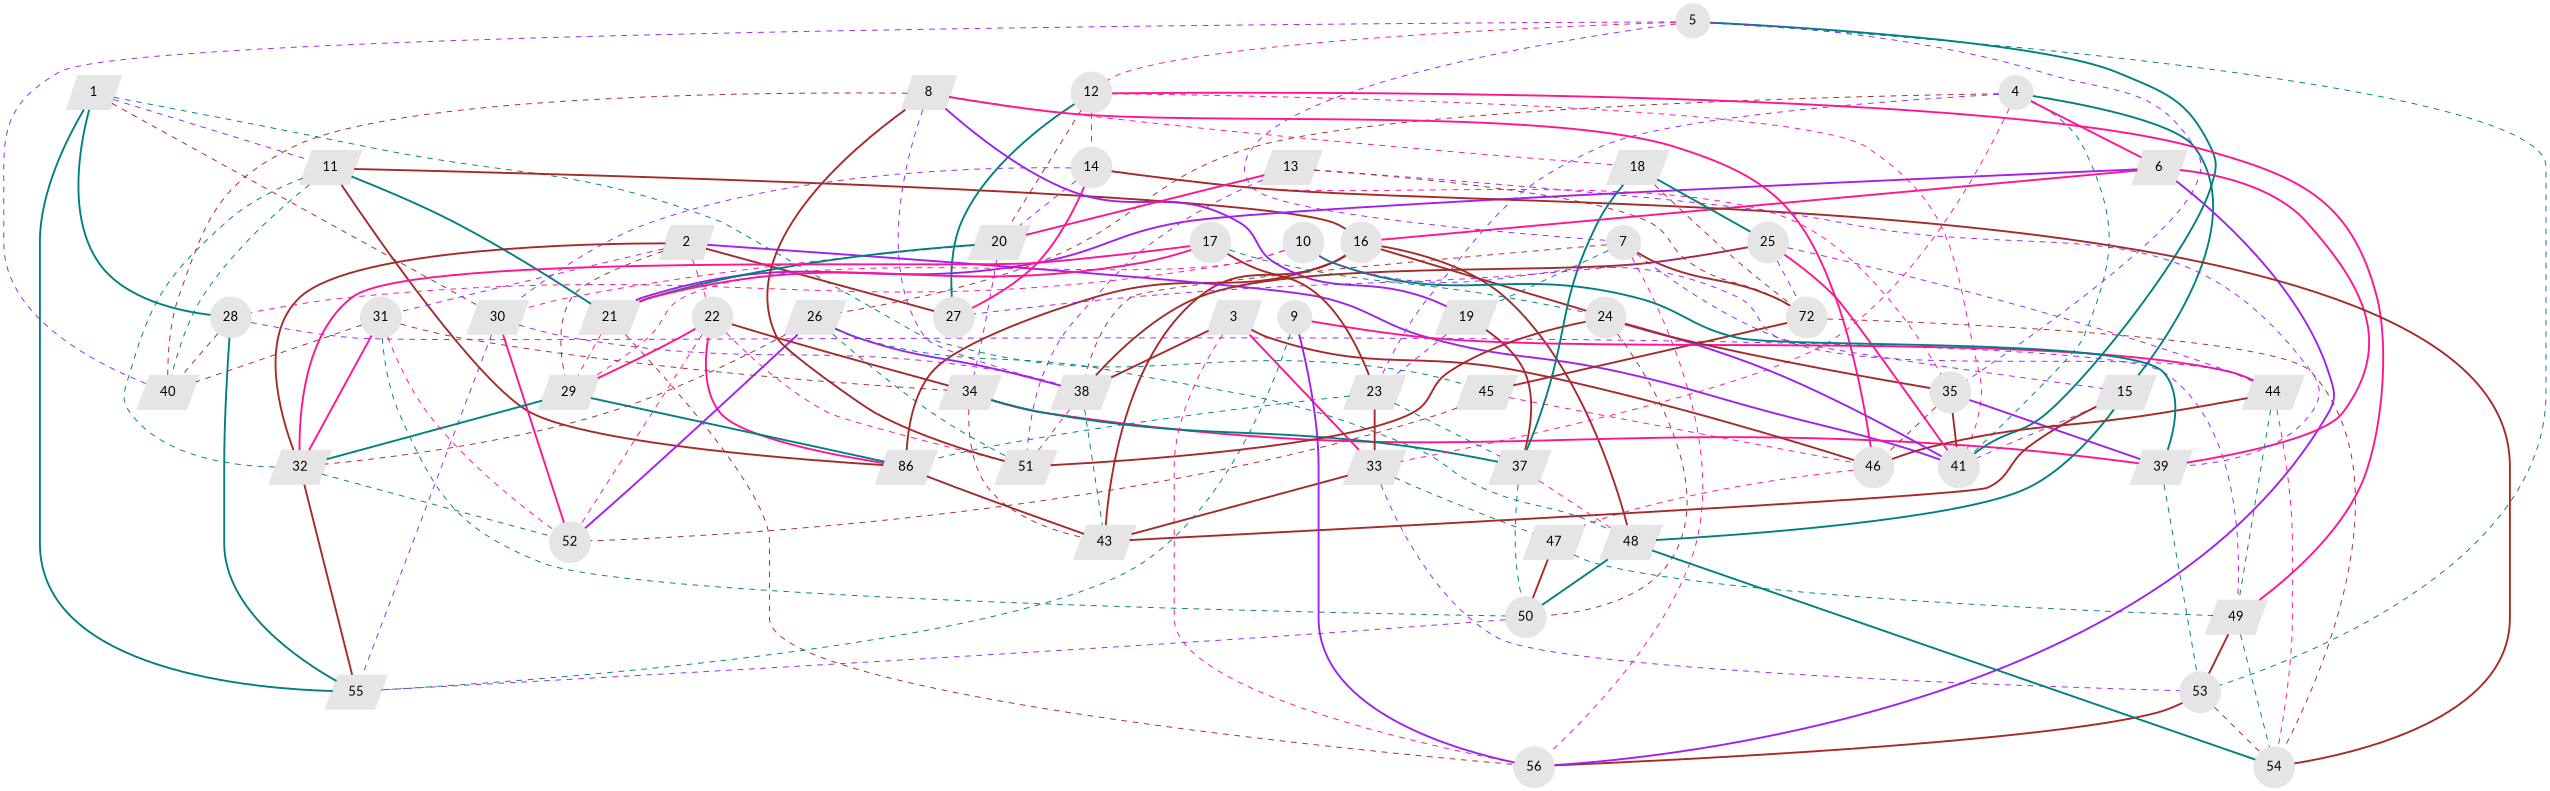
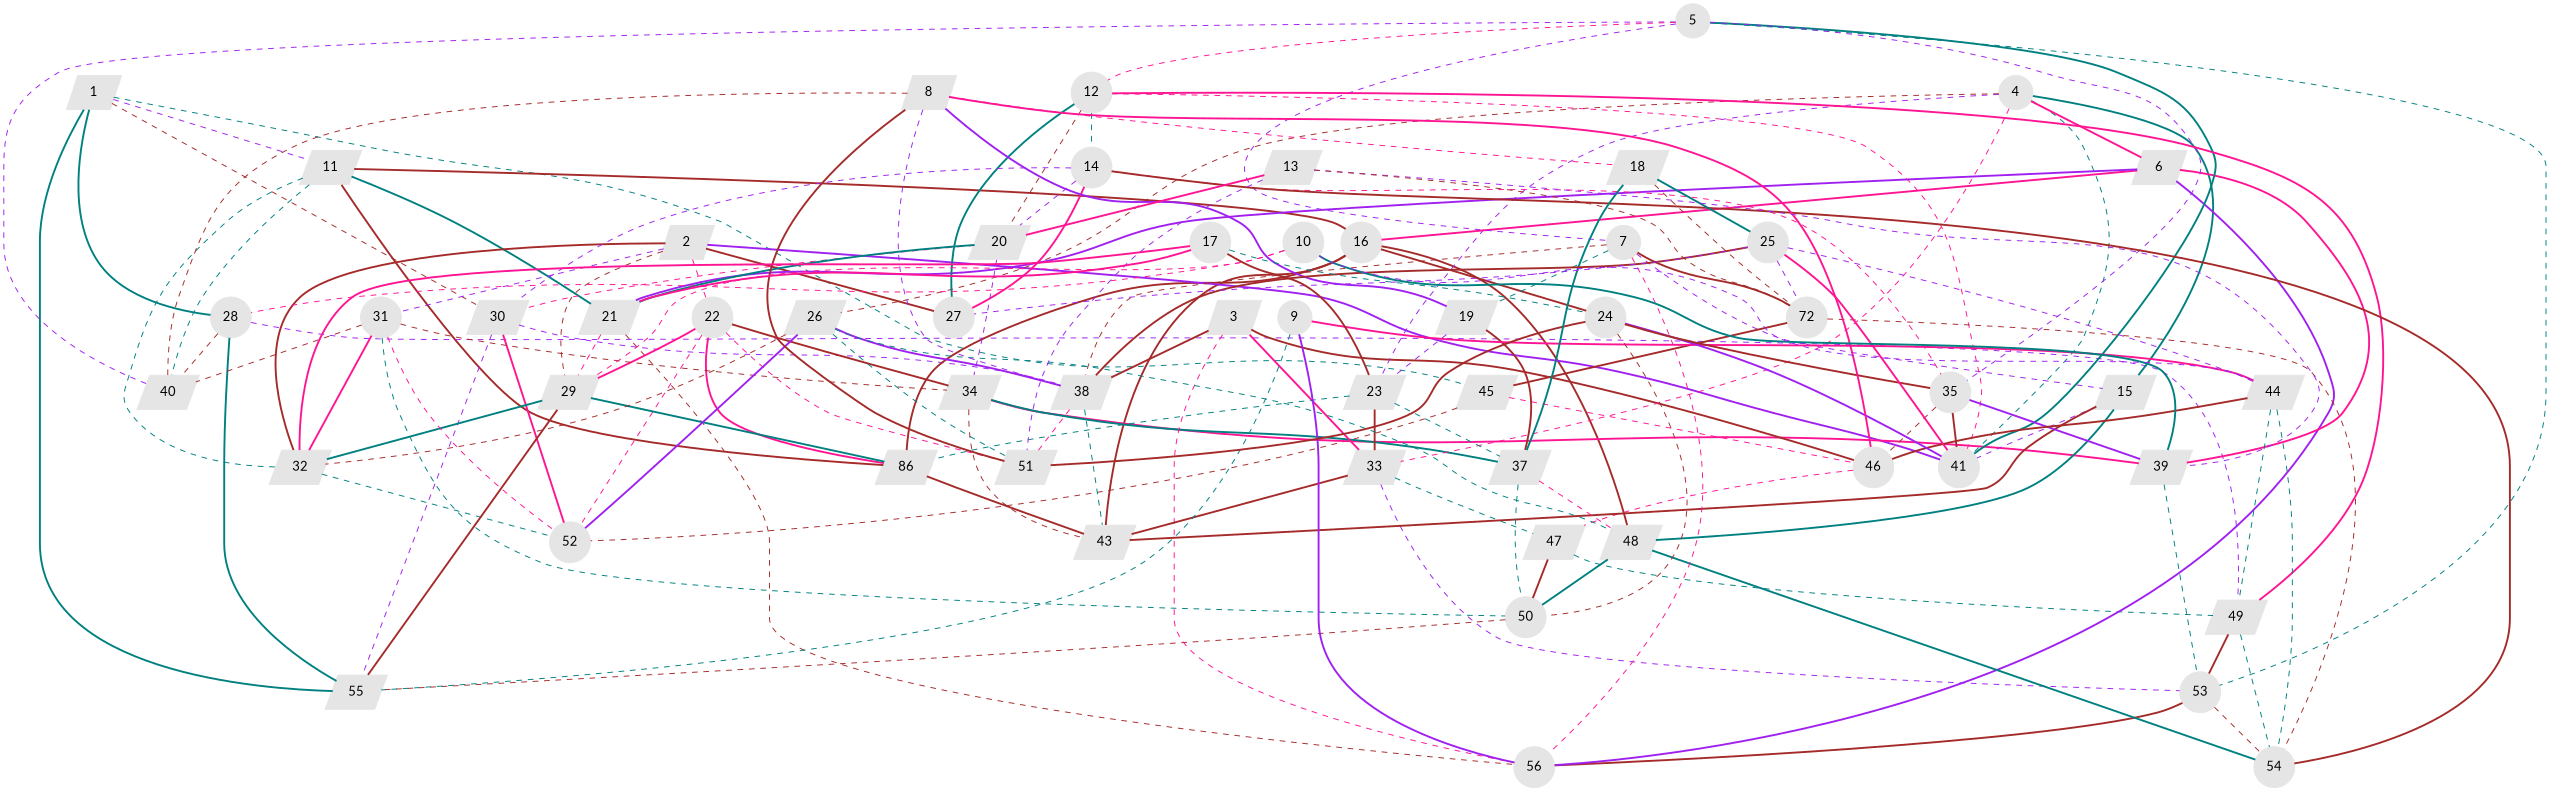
  graph {
    fontname=Lato
    node [color=gray90 fontname=Lato shape=parallelogram style=filled]
    edge [color=brown fontname=Lato style=dashed weight=1.0]
    1
    11
    28 [shape=circle]
    30
    45
    55
    32
    40
    16 [shape=circle]
    21
    n11 [label=86]
    49
    38
    52 [shape=circle]
    46 [shape=circle]
    22 [shape=circle]
    2
    27 [shape=circle]
    29
    31 [shape=circle]
    41 [shape=circle]
    51
    34
    50 [shape=circle]
    3
    33
    56 [shape=circle]
    53 [shape=circle]
    43
    47
    4 [shape=circle]
    6
    15
    23
    26
    39
    48
    37
    5 [shape=circle]
    7 [shape=circle]
    12 [shape=circle]
    35 [shape=circle]
    19
    n44 [label=72 shape=circle]
    14 [shape=circle]
    20
    54 [shape=circle]
    9 [shape=circle]
    44
    24 [shape=circle]
    8
    18
    25 [shape=circle]
    10 [shape=circle]
    13
    17 [shape=circle]
    1 -- 11 [color=purple]
    1 -- 28 [color=teal style=bold weight=2.0]
    1 -- 30
    1 -- 45 [color=teal]
    1 -- 55 [color=teal style=bold]
    11 -- 32 [color=teal]
    11 -- 40 [color=teal]
    11 -- 16 [style=bold]
    11 -- 21 [color=teal style=bold]
    11 -- n11 [style=bold]
    28 -- 55 [color=teal style=bold]
    28 -- 40
    28 -- 49 [color=purple]
    30 -- 55 [color=purple]
    30 -- 38 [color=purple]
    30 -- 52 [color=deeppink style=bold]
    45 -- 52
    45 -- 46 [color=deeppink]
-   32 -- 55 [style=bold]
+   29 -- 55 [style=bold]
    32 -- 52 [color=teal]
    16 -- n11 [style=bold]
    16 -- 43 [style=bold]
    16 -- 48 [style=bold]
    16 -- 24 [style=bold]
    21 -- 29 [color=deeppink]
    21 -- 56
    n11 -- 43 [style=bold]
    49 -- 53 [style=bold]
    49 -- 54 [color=teal]
    38 -- 51 [color=deeppink]
    38 -- 43 [color=teal]
    46 -- 47 [color=deeppink weight=2.0]
    22 -- n11 [color=deeppink style=bold]
    22 -- 52 [color=deeppink]
    22 -- 29 [color=deeppink style=bold]
    22 -- 51 [color=deeppink]
    22 -- 34 [style=bold]
    2 -- 32 [style=bold]
    2 -- 22 [color=deeppink]
    2 -- 27 [style=bold]
    2 -- 29
    2 -- 31 [color=purple]
    2 -- 41 [color=purple style=bold]
    29 -- 32 [color=teal style=bold]
    29 -- n11 [color=teal style=bold]
    31 -- 32 [color=deeppink style=bold]
    31 -- 40
    31 -- 52 [color=deeppink]
    31 -- 34
    31 -- 50 [color=teal]
    34 -- 43
    34 -- 39 [color=deeppink style=bold]
    34 -- 37 [color=teal style=bold]
-   50 -- 55 [color=purple]
+   50 -- 55
    3 -- 38 [style=bold]
    3 -- 46 [style=bold]
    3 -- 33 [color=deeppink style=bold]
    3 -- 56 [color=deeppink]
    33 -- 53 [color=purple]
    33 -- 43 [style=bold]
    33 -- 47 [color=teal]
    53 -- 56 [style=bold]
    53 -- 54
    47 -- 49 [color=teal weight=2.0]
    47 -- 50 [style=bold]
    4 -- 41 [color=teal]
    4 -- 33 [color=deeppink]
    4 -- 6 [color=deeppink style=bold]
    4 -- 15 [color=teal style=bold]
    4 -- 23 [color=purple]
    4 -- 26
    6 -- 16 [color=deeppink style=bold]
    6 -- 21 [color=purple style=bold]
    6 -- 56 [color=purple style=bold]
    6 -- 39 [color=deeppink style=bold]
    15 -- 41 [color=purple]
    15 -- 43 [style=bold]
    15 -- 48 [color=teal style=bold]
    23 -- n11 [color=teal]
    23 -- 33 [style=bold]
    23 -- 37 [color=teal]
    26 -- 32
    26 -- 38 [color=purple style=bold]
    26 -- 52 [color=purple style=bold]
    26 -- 51 [color=teal]
    26 -- 48 [color=teal]
    39 -- 53 [color=teal]
    48 -- 50 [color=teal style=bold]
    48 -- 54 [color=teal style=bold]
    37 -- 50 [color=teal]
    37 -- 48 [color=deeppink]
    5 -- 40 [color=purple]
    5 -- 41 [color=teal style=bold]
    5 -- 53 [color=teal]
    5 -- 7 [color=purple]
    5 -- 12 [color=deeppink]
    5 -- 35 [color=purple]
    7 -- 38
    7 -- 56 [color=deeppink]
    7 -- 15 [color=purple]
    7 -- 19 [color=teal]
    7 -- n44 [style=bold]
    12 -- 49 [color=deeppink style=bold]
    12 -- 27 [color=teal style=bold]
    12 -- 41 [color=deeppink]
    12 -- 14 [color=teal]
    12 -- 20
    35 -- 46
    35 -- 41 [style=bold]
    35 -- 39 [color=purple style=bold]
    19 -- 23 [color=purple]
    19 -- 37 [style=bold]
    n44 -- 45 [style=bold]
    n44 -- 54
    14 -- 30 [color=purple]
    14 -- 27 [color=deeppink style=bold]
    14 -- 35 [color=deeppink]
    14 -- 20 [color=purple]
    14 -- 54 [style=bold]
    20 -- 30 [color=deeppink]
    20 -- 21 [color=teal style=bold]
    20 -- 34 [color=purple]
    9 -- 55 [color=teal]
    9 -- 56 [color=purple style=bold]
    9 -- 44 [color=deeppink style=bold]
    44 -- 49 [color=teal]
    44 -- 46 [style=bold]
-   44 -- 54 [color=deeppink]
+   44 -- 54 [color=teal]
    24 -- 41 [color=purple style=bold]
    24 -- 51 [style=bold]
    24 -- 50
    24 -- 35 [style=bold]
    8 -- 40
    8 -- 38 [color=purple]
    8 -- 46 [color=deeppink style=bold]
    8 -- 51 [style=bold]
    8 -- 19 [color=purple style=bold]
    8 -- 18 [color=deeppink]
    18 -- 37 [color=teal style=bold]
    18 -- n44
    18 -- 25 [color=teal style=bold]
    25 -- 38 [style=bold]
    25 -- 27 [color=purple]
    25 -- 41 [color=deeppink style=bold]
    25 -- n44 [color=purple]
    25 -- 44 [color=purple]
    10 -- 28 [color=deeppink]
    10 -- 29 [color=deeppink]
    10 -- 39 [color=teal style=bold]
    10 -- 44 [color=purple]
    13 -- 51 [color=purple]
    13 -- 39 [color=purple]
    13 -- n44
    13 -- 20 [color=deeppink style=bold]
    17 -- 32 [color=deeppink style=bold]
    17 -- 21 [color=deeppink style=bold]
    17 -- 23 [style=bold]
    17 -- 24 [color=teal]
  }
